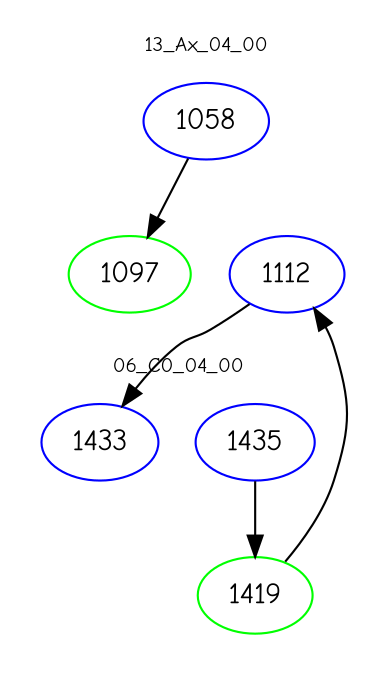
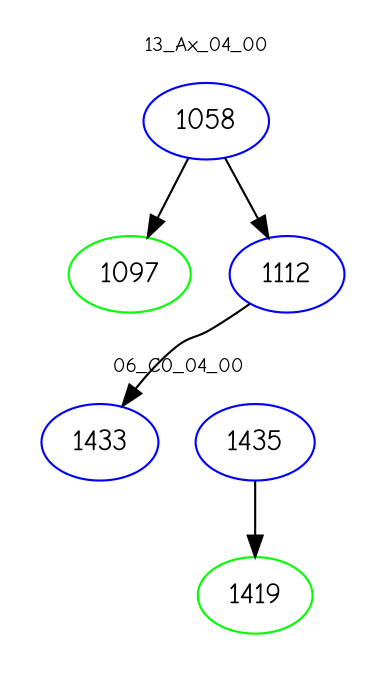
  digraph {
    fontname="Comic Neue"
    node [color=blue fontname="Comic Neue"]
    edge [color=black fontname="Comic Neue"]
    n1 [label=1058]
    n2 [color=green label=1097]
    n3 [label=1112]
    n4 [label=1435]
    n5 [color=green label=1419]
    n6 [label=1433]
    subgraph cluster_1 {
      color=white
      fontsize=10
      label="13_Ax_04_00"
      n1
      n2
      n3
    }
    subgraph cluster_2 {
      color=white
      fontsize=10
      label="06_C0_04_00"
      n4
      n5
      n6
    }
    n1 -> n2
-   n5 -> n3
+   n1 -> n3
    n3 -> n6
    n4 -> n5
  }
